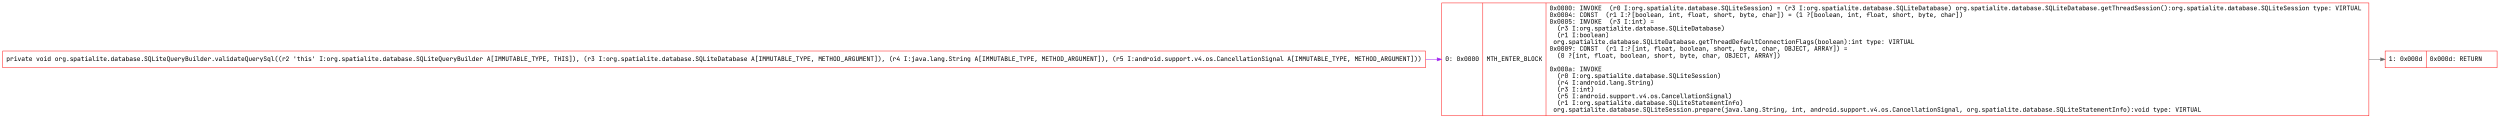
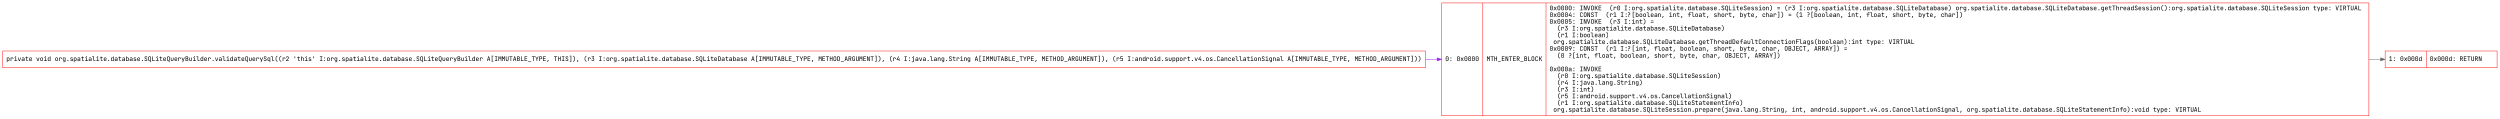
  digraph {
    rankdir=LR
    fontname="JetBrains Mono"
    node [shape=record color=red fontname="JetBrains Mono"]
    edge [fontname="JetBrains Mono"]
-   n1 [label="{0\:\ 0x0000|MTH_ENTER_BLOCK\l|0x0000: INVOKE  (r0 I:org.spatialite.database.SQLiteSession) = (r3 I:org.spatialite.database.SQLiteDatabase) org.spatialite.database.SQLiteDatabase.getThreadSession():org.spatialite.database.SQLiteSession type: VIRTUAL \l0x0004: CONST  (r1 I:?[boolean, int, float, short, byte, char]) = (1 ?[boolean, int, float, short, byte, char]) \l0x0005: INVOKE  (r3 I:int) = \l  (r3 I:org.spatialite.database.SQLiteDatabase)\l  (r1 I:boolean)\l org.spatialite.database.SQLiteDatabase.getThreadDefaultConnectionFlags(boolean):int type: VIRTUAL \l0x0009: CONST  (r1 I:?[int, float, boolean, short, byte, char, OBJECT, ARRAY]) = \l  (0 ?[int, float, boolean, short, byte, char, OBJECT, ARRAY])\l \l0x000a: INVOKE  \l  (r0 I:org.spatialite.database.SQLiteSession)\l  (r4 I:android.lang.String)\l  (r3 I:int)\l  (r5 I:android.support.v4.os.CancellationSignal)\l  (r1 I:org.spatialite.database.SQLiteStatementInfo)\l org.spatialite.database.SQLiteSession.prepare(java.lang.String, int, android.support.v4.os.CancellationSignal, org.spatialite.database.SQLiteStatementInfo):void type: VIRTUAL \l}"]
+   n1 [label="{0\:\ 0x0000|MTH_ENTER_BLOCK\l|0x0000: INVOKE  (r0 I:org.spatialite.database.SQLiteSession) = (r3 I:org.spatialite.database.SQLiteDatabase) org.spatialite.database.SQLiteDatabase.getThreadSession():org.spatialite.database.SQLiteSession type: VIRTUAL \l0x0004: CONST  (r1 I:?[boolean, int, float, short, byte, char]) = (1 ?[boolean, int, float, short, byte, char]) \l0x0005: INVOKE  (r3 I:int) = \l  (r3 I:org.spatialite.database.SQLiteDatabase)\l  (r1 I:boolean)\l org.spatialite.database.SQLiteDatabase.getThreadDefaultConnectionFlags(boolean):int type: VIRTUAL \l0x0009: CONST  (r1 I:?[int, float, boolean, short, byte, char, OBJECT, ARRAY]) = \l  (0 ?[int, float, boolean, short, byte, char, OBJECT, ARRAY])\l \l0x000a: INVOKE  \l  (r0 I:org.spatialite.database.SQLiteSession)\l  (r4 I:java.lang.String)\l  (r3 I:int)\l  (r5 I:android.support.v4.os.CancellationSignal)\l  (r1 I:org.spatialite.database.SQLiteStatementInfo)\l org.spatialite.database.SQLiteSession.prepare(java.lang.String, int, android.support.v4.os.CancellationSignal, org.spatialite.database.SQLiteStatementInfo):void type: VIRTUAL \l}"]
    n2 [label="{1\:\ 0x000d|0x000d: RETURN   \l}"]
    n3 [label="{private void org.spatialite.database.SQLiteQueryBuilder.validateQuerySql((r2 'this' I:org.spatialite.database.SQLiteQueryBuilder A[IMMUTABLE_TYPE, THIS]), (r3 I:org.spatialite.database.SQLiteDatabase A[IMMUTABLE_TYPE, METHOD_ARGUMENT]), (r4 I:java.lang.String A[IMMUTABLE_TYPE, METHOD_ARGUMENT]), (r5 I:android.support.v4.os.CancellationSignal A[IMMUTABLE_TYPE, METHOD_ARGUMENT])) }"]
    n1 -> n2 [color=gray40]
    n3 -> n1 [color=purple]
  }
